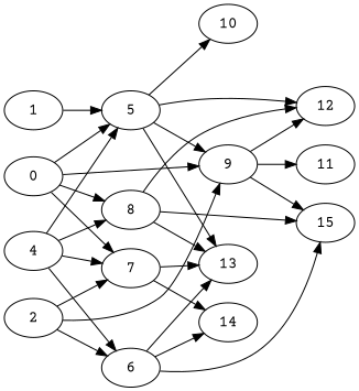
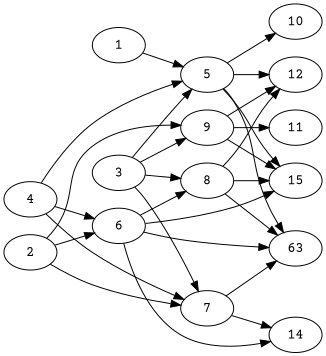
  digraph {
    fontname="Courier Prime"
    rankdir=LR
    node [alpha=0.02 fontname="Courier Prime"]
    edge [fontname="Courier Prime"]
    1 [alpha=0.03 expect_size=30556160]
    5 [alpha=0.15 expect_size=8909824]
    10 [alpha=0.09 expect_size=14630912]
    12 [alpha=0.14 expect_size=51949568]
-   13 [alpha=0.13 expect_size=10731520]
+   13 [alpha=0.13 expect_size=10731520 label=63]
    15 [alpha=0.18 expect_size=20117504]
    9 [expect_size=39349248]
    11 [alpha=0.06 expect_size=44082176]
    2 [alpha=0.03 expect_size=36485120]
    6 [alpha=0.16 expect_size=34171904]
    7 [expect_size=15608832]
    14 [expect_size=22990848]
-   3 [alpha=0.05 expect_size=48652288 label=0]
+   3 [alpha=0.05 expect_size=48652288]
    8 [alpha=0.07 expect_size=36027392]
    4 [alpha=0.19 expect_size=14600192]
    1 -> 5
    5 -> 10
    5 -> 12
    5 -> 13
-   5 -> 9
+   5 -> 15
    9 -> 12
    9 -> 15
    9 -> 11
    2 -> 9
    2 -> 6
    2 -> 7
    6 -> 13
    6 -> 15
    6 -> 14
    7 -> 13
    7 -> 14
    3 -> 5
    3 -> 9
    3 -> 7
    3 -> 8
    8 -> 12
    8 -> 13
    8 -> 15
    4 -> 5
    4 -> 6
    4 -> 7
-   4 -> 8
+   6 -> 8
  }
